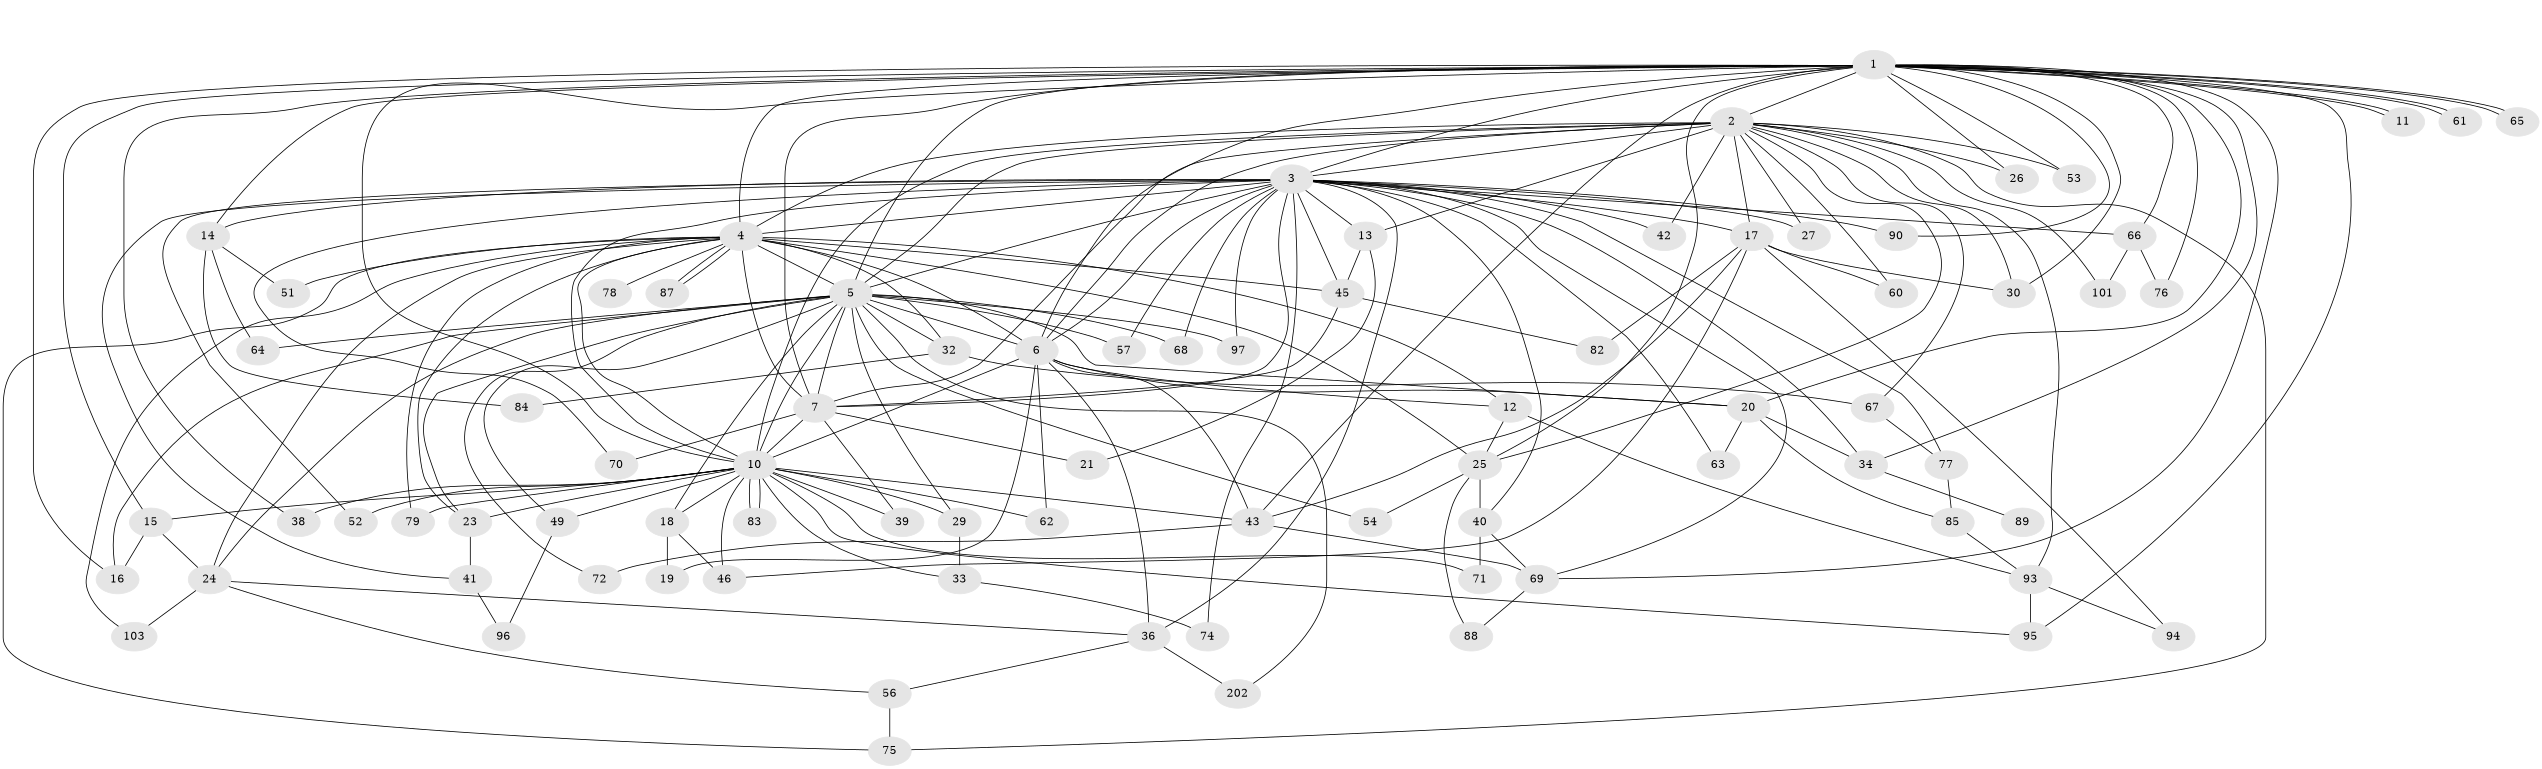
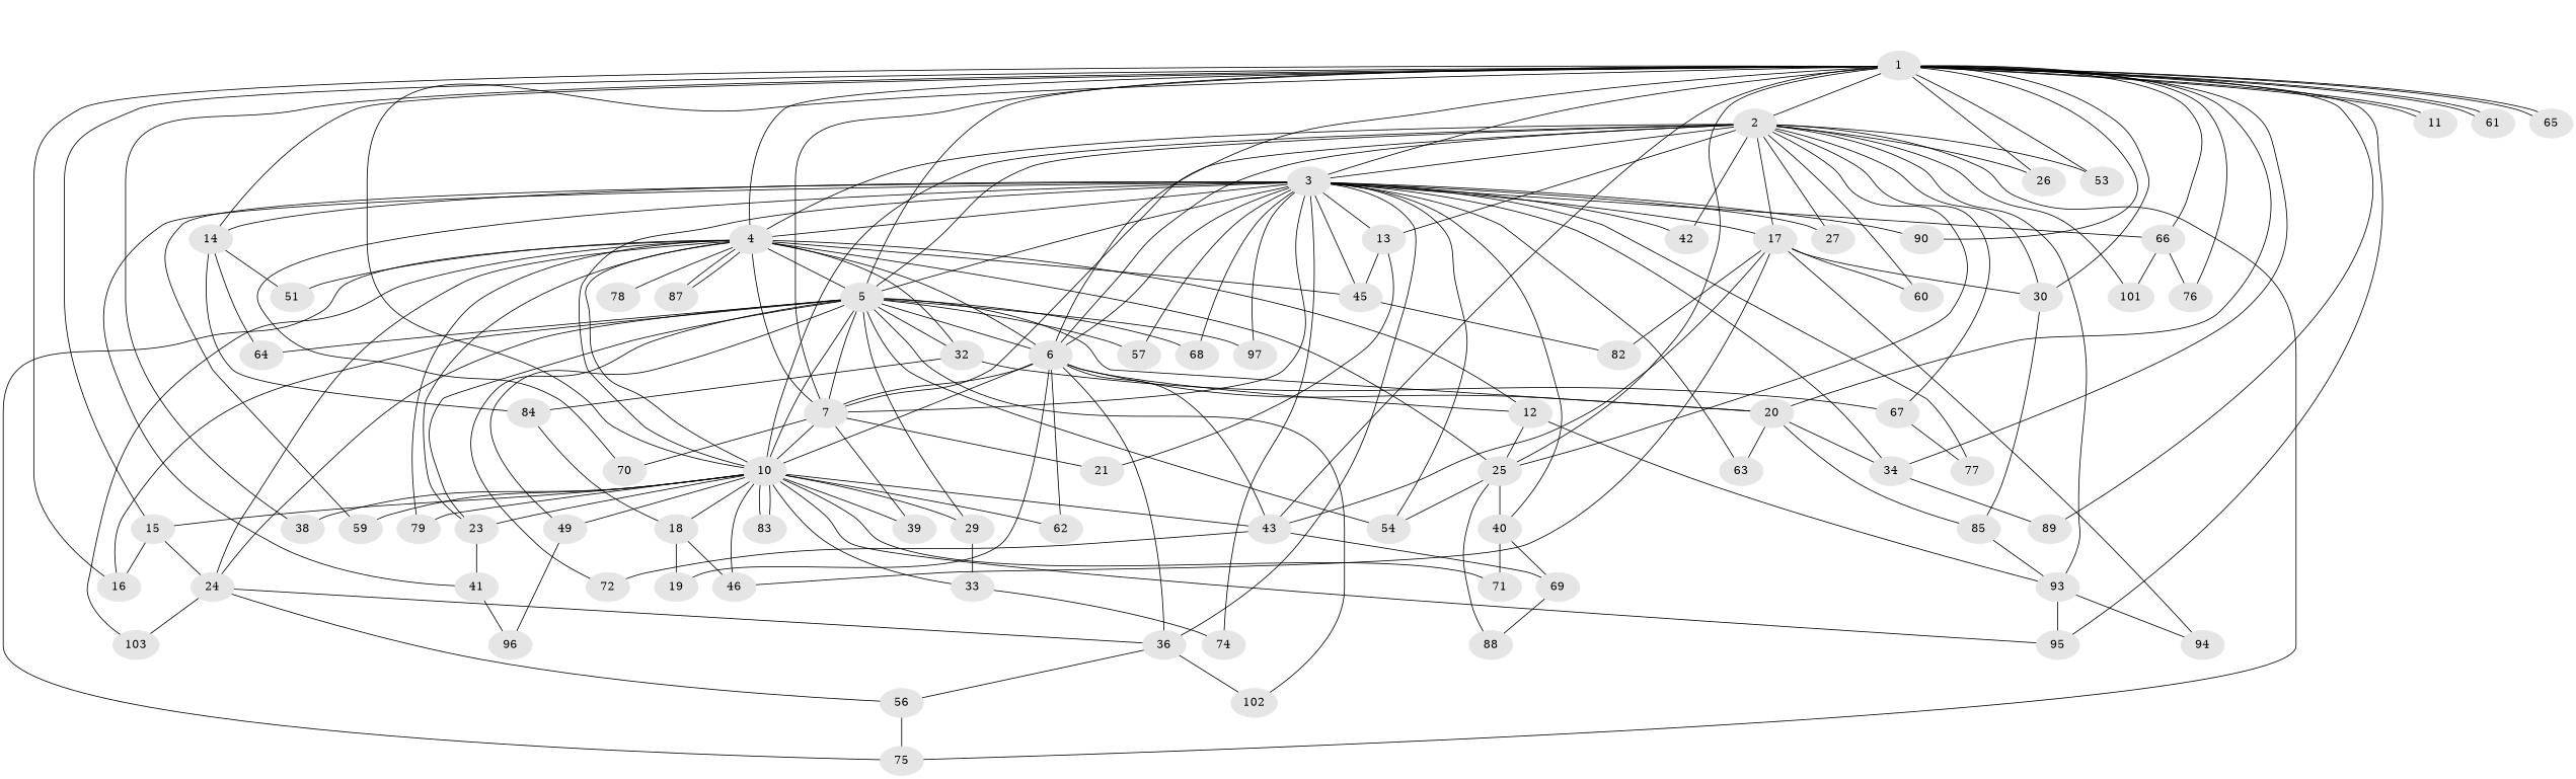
  graph {
    node [color=gray90 style=filled]
    1 [super="+80"]
    2 [super="+58"]
    3 [super="+9"]
    4 [super="+22"]
    5 [super="+8"]
    6 [super="+91"]
    7
    10 [super="+28"]
    11
    14
    15
    16 [super="+31"]
    20 [super="+92"]
    25 [super="+44"]
    26
    30 [super="+86"]
    34 [super="+48"]
    38
    43 [super="+73"]
    53
    61
    65
    66
    76
    89
    90
    95
    13
    17 [super="+100"]
    27
    42
    60
    67
    75
    93 [super="+99"]
    101
    36 [super="+55"]
    40
    41
    45 [super="+59"]
-   52
+   52 [label=59]
    57
    63
    68
    69 [super="+81"]
    70
    74
    77
    97
    12 [super="+47"]
    23 [super="+37"]
    24 [super="+98"]
    32
    51
    78
    79
    87
    103
    18
    29
    49
    54
    64
    72
-   102 [label=202]
+   102
    19
    62
    21
    39
    33
    46 [super="+50"]
    71
    83
    84
    85 [super="+104"]
    88
    82
    94
    56 [super="+105"]
    96
    1 -- 2
    1 -- 3 [weight=3]
    1 -- 4
    1 -- 5 [weight=2]
    1 -- 6
    1 -- 7
    1 -- 10 [weight=2]
    1 -- 11
    1 -- 11
    1 -- 14
    1 -- 15
    1 -- 16
    1 -- 20
    1 -- 25
    1 -- 26
    1 -- 30
    1 -- 34
    1 -- 38
    1 -- 43
    1 -- 53
    1 -- 61
    1 -- 61
    1 -- 65
    1 -- 65
    1 -- 66
    1 -- 76
-   1 -- 69
+   1 -- 89
    1 -- 90
    1 -- 95
    2 -- 3 [weight=3]
    2 -- 4
    2 -- 5 [weight=2]
    2 -- 6
    2 -- 7
    2 -- 10
    2 -- 25
    2 -- 26
    2 -- 30
    2 -- 53
    2 -- 13
    2 -- 17
    2 -- 27
    2 -- 42
    2 -- 60
    2 -- 67
    2 -- 75
    2 -- 93
    2 -- 101
    3 -- 4 [weight=2]
    3 -- 5 [weight=4]
    3 -- 6 [weight=3]
    3 -- 7 [weight=2]
    3 -- 10 [weight=2]
    3 -- 14
    3 -- 34
    3 -- 66
    3 -- 90
    3 -- 13
    3 -- 17
    3 -- 27
    3 -- 42
    3 -- 36
    3 -- 40
    3 -- 41
    3 -- 45
    3 -- 52
    3 -- 57
    3 -- 63
    3 -- 68
-   3 -- 69
+   3 -- 54
    3 -- 70
    3 -- 74
    3 -- 77
    3 -- 97
    4 -- 5 [weight=2]
    4 -- 6
    4 -- 7 [weight=2]
    4 -- 10
    4 -- 25
    4 -- 75
    4 -- 45
    4 -- 12
    4 -- 23
    4 -- 24
    4 -- 32
    4 -- 51
    4 -- 78 [weight=2]
    4 -- 79
    4 -- 87
    4 -- 87
    4 -- 103
    5 -- 6 [weight=2]
    5 -- 7 [weight=2]
    5 -- 10 [weight=2]
    5 -- 16
    5 -- 20
    5 -- 57
    5 -- 68
    5 -- 97
    5 -- 23
    5 -- 24
    5 -- 32
-   5 -- 18
+   84 -- 18
    5 -- 29
    5 -- 49
    5 -- 54
    5 -- 64
    5 -- 72
    5 -- 102
-   45 -- 7
+   6 -- 7
    6 -- 10
    6 -- 20
    6 -- 43
    6 -- 36
    6 -- 12
    6 -- 19
    6 -- 62
    7 -- 10
    7 -- 70
    7 -- 21
    7 -- 39
    10 -- 15
    10 -- 38
    10 -- 43
    10 -- 95
    10 -- 52
    10 -- 23
    10 -- 79
    10 -- 18
    10 -- 29
    10 -- 49
    10 -- 62
    10 -- 39
    10 -- 33
    10 -- 46
    10 -- 71
    10 -- 83
    10 -- 83
    14 -- 51
    14 -- 64
    14 -- 84
    15 -- 16
    15 -- 24
    20 -- 34
    20 -- 63
    20 -- 85
    25 -- 40
    25 -- 54
    25 -- 88
    34 -- 89
    43 -- 69
    43 -- 72
    66 -- 76
    66 -- 101
    13 -- 45
    13 -- 21
    17 -- 30
    17 -- 43
    17 -- 60
    17 -- 46
    17 -- 82
    17 -- 94
    67 -- 77
    93 -- 95
    93 -- 94
    36 -- 102
    36 -- 56
    40 -- 69
    40 -- 71
    41 -- 96
    45 -- 82
    69 -- 88
-   77 -- 85
+   30 -- 85
    12 -- 25
    12 -- 93
    23 -- 41
    24 -- 36
    24 -- 103
    24 -- 56
    32 -- 67
    32 -- 84
    18 -- 19
    18 -- 46
    29 -- 33
    49 -- 96
    33 -- 74
    85 -- 93
    56 -- 75
  }
